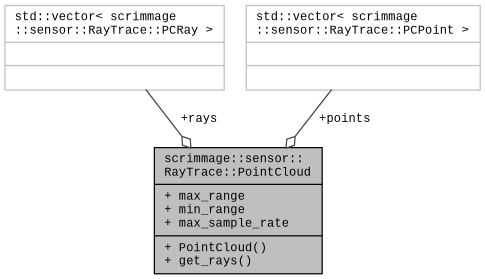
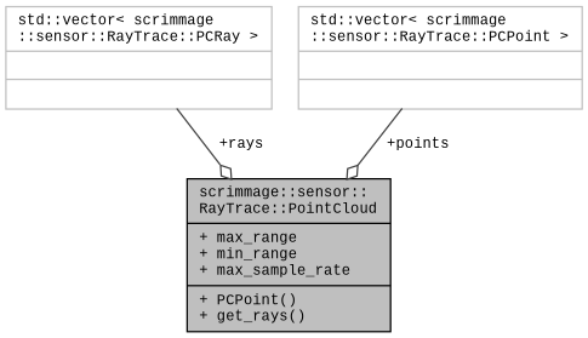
  digraph {
    fontname="Liberation Mono"
    node [color=grey75 fillcolor=white fontname="Liberation Mono" fontsize=10 shape=record style=filled]
    edge [arrowhead=odiamond color=grey25 fontname="Liberation Mono" fontsize=10 labelfontname=Helvetica labelfontsize=10 style=solid]
-   n1 [color=black fillcolor=grey75 fontcolor=black height=0.2 label="{scrimmage::sensor::\lRayTrace::PointCloud\n|+ max_range\l+ min_range\l+ max_sample_rate\l|+ PointCloud()\l+ get_rays()\l}" width=0.4]
+   n1 [color=black fillcolor=grey75 fontcolor=black height=0.2 label="{scrimmage::sensor::\lRayTrace::PointCloud\n|+ max_range\l+ min_range\l+ max_sample_rate\l|+ PCPoint()\l+ get_rays()\l}" width=0.4]
    n2 [height=0.2 label="{std::vector\< scrimmage\l::sensor::RayTrace::PCRay \>\n||}" width=0.4]
    n3 [height=0.2 label="{std::vector\< scrimmage\l::sensor::RayTrace::PCPoint \>\n||}" width=0.4]
    n2 -> n1 [label=" +rays"]
    n3 -> n1 [label=" +points"]
  }
